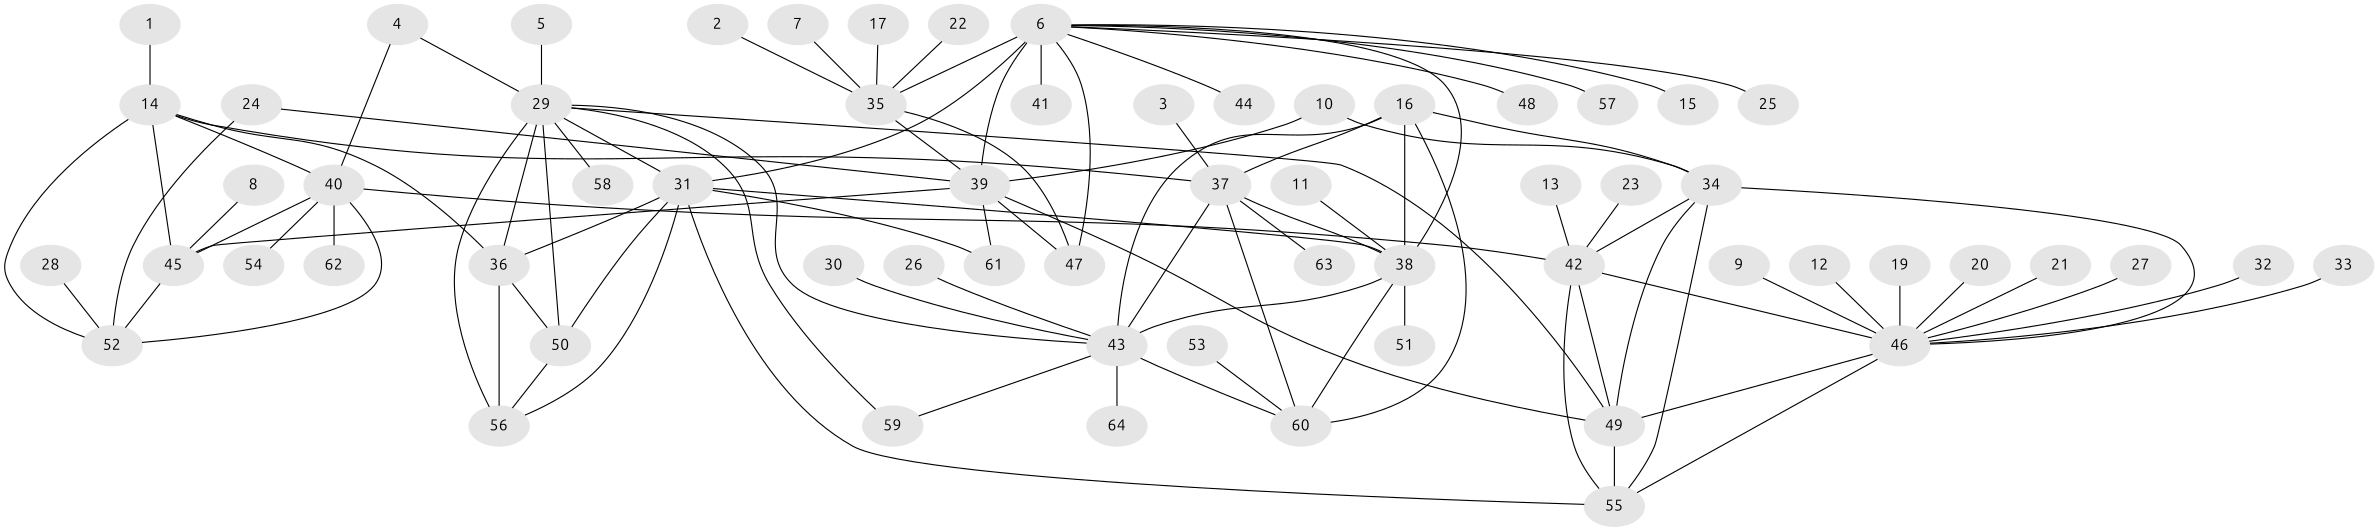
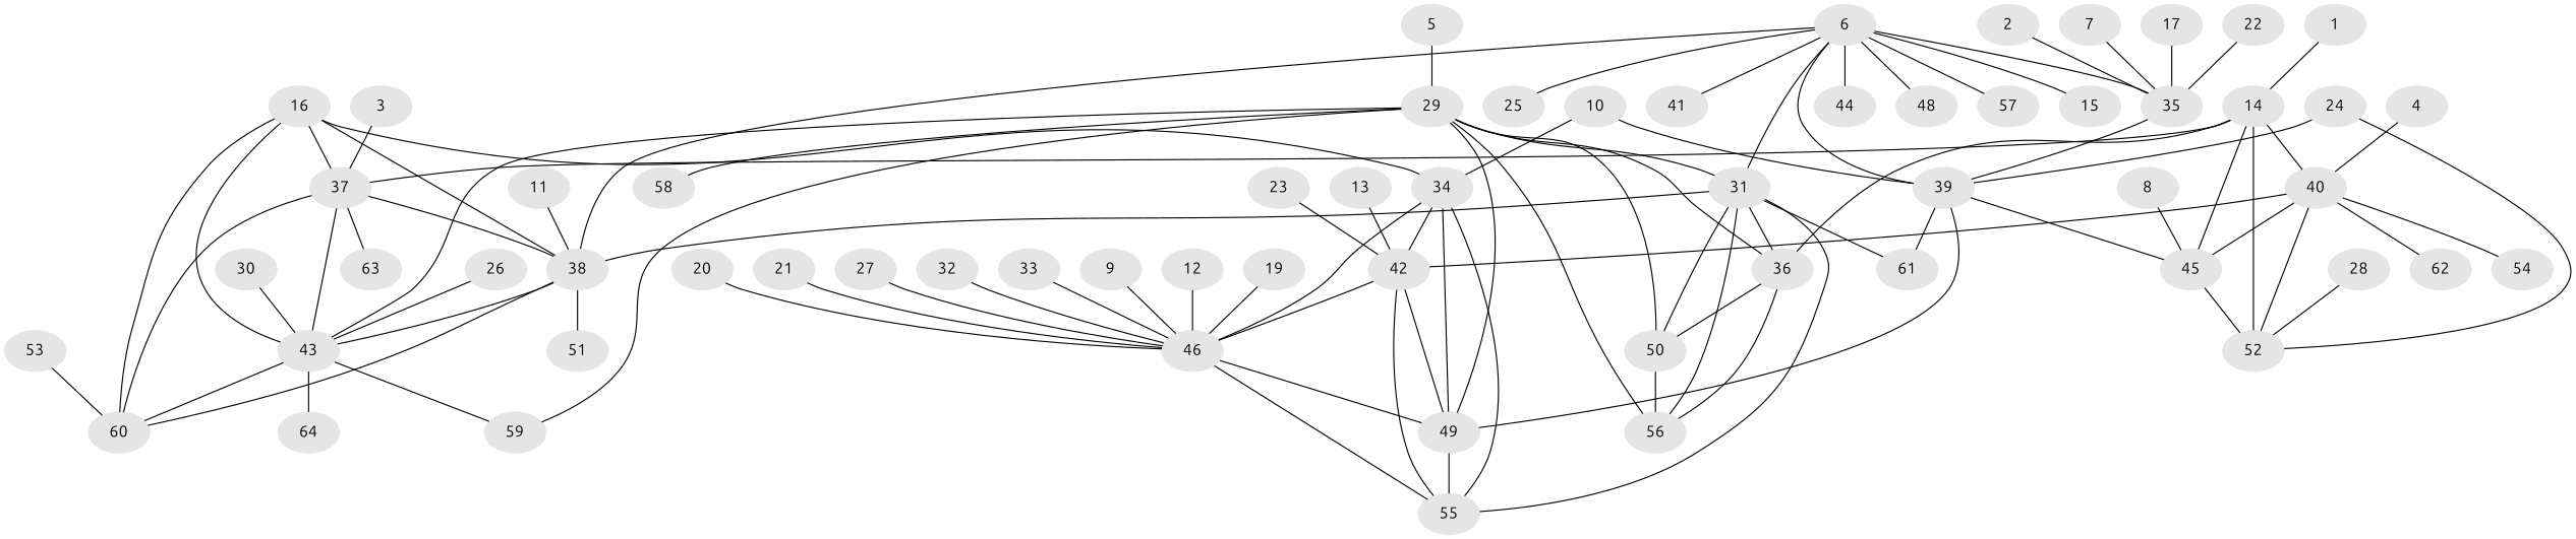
  graph {
    fontname=Ubuntu
    node [color=gray90 fontname=Ubuntu style=filled]
    edge [fontname=Ubuntu weight=1.0]
    1
    14
    37
    40
    45
    36
    52
    2
    35
    39
-   47
    3
    38
    43
    60
    63
    4
    29
    31
    49
    50
    56
    58
    59
    42
    54
    62
    5
    6
    15
    25
    41
    44
    48
    57
    61
    55
    51
    7
    8
    9
    46
    10
    34
    11
    12
    13
    16
    64
    17
    19
    20
    21
    22
    23
    24
    26
    27
    28
    30
    32
    33
    53
    1 -- 14
    14 -- 37
    14 -- 40 [weight=2.0]
    14 -- 45 [weight=4.0]
    14 -- 36
    14 -- 52 [weight=2.0]
    37 -- 38
    37 -- 43
    37 -- 60
    37 -- 63
    40 -- 45 [weight=2.0]
    40 -- 52
    40 -- 42
    40 -- 54
    40 -- 62
    45 -- 52 [weight=2.0]
    36 -- 50
    36 -- 56
    2 -- 35
    35 -- 39 [weight=2.0]
-   35 -- 47 [weight=2.0]
    39 -- 45
-   39 -- 47
    39 -- 49
    39 -- 61 [weight=2.0]
    3 -- 37
    38 -- 43
    38 -- 60
    38 -- 51
    43 -- 60
    43 -- 59
    43 -- 64
    4 -- 40
-   4 -- 29
    29 -- 36 [weight=2.0]
    29 -- 43
    29 -- 31 [weight=2.0]
    29 -- 49
    29 -- 50 [weight=2.0]
    29 -- 56 [weight=2.0]
    29 -- 58
    29 -- 59
    31 -- 36
    31 -- 38
    31 -- 50
    31 -- 56
    31 -- 61
    31 -- 55
    49 -- 55 [weight=2.0]
    50 -- 56
    42 -- 49 [weight=2.0]
    42 -- 55
    42 -- 46
    5 -- 29
    6 -- 35 [weight=4.0]
    6 -- 39 [weight=2.0]
-   6 -- 47 [weight=2.0]
    6 -- 38
    6 -- 31 [weight=2.0]
    6 -- 15
    6 -- 25
    6 -- 41
    6 -- 44
    6 -- 48
    6 -- 57
    7 -- 35
    8 -- 45
    9 -- 46
    46 -- 49 [weight=2.0]
    46 -- 55
    10 -- 39
    10 -- 34
    34 -- 49 [weight=2.0]
    34 -- 42
    34 -- 55
    34 -- 46
    11 -- 38
    12 -- 46
    13 -- 42
    16 -- 37 [weight=2.0]
    16 -- 38 [weight=2.0]
    16 -- 43 [weight=2.0]
    16 -- 60 [weight=2.0]
    16 -- 34
    17 -- 35
    19 -- 46
    20 -- 46
    21 -- 46
    22 -- 35
    23 -- 42
    24 -- 52
    24 -- 39
    26 -- 43
    27 -- 46
    28 -- 52
    30 -- 43
    32 -- 46
    33 -- 46
    53 -- 60
  }
